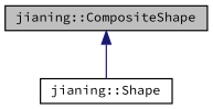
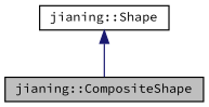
  digraph {
    fontname="Source Code Pro"
    node [color=black fontname="Source Code Pro" fontsize=10 shape=record style=filled]
    n1 [fillcolor=grey75 fontcolor=black height=0.2 label="jianing::CompositeShape" width=0.4]
    n2 [fillcolor=white height=0.2 label="jianing::Shape" width=0.4]
-   n1 -> n2 [color=midnightblue dir=back fontname="Source Code Pro" fontsize=10 labelfontname=Helvetica labelfontsize=10 style=solid]
+   n2 -> n1 [color=midnightblue dir=back fontname="Source Code Pro" fontsize=10 labelfontname=Helvetica labelfontsize=10 style=solid]
  }
